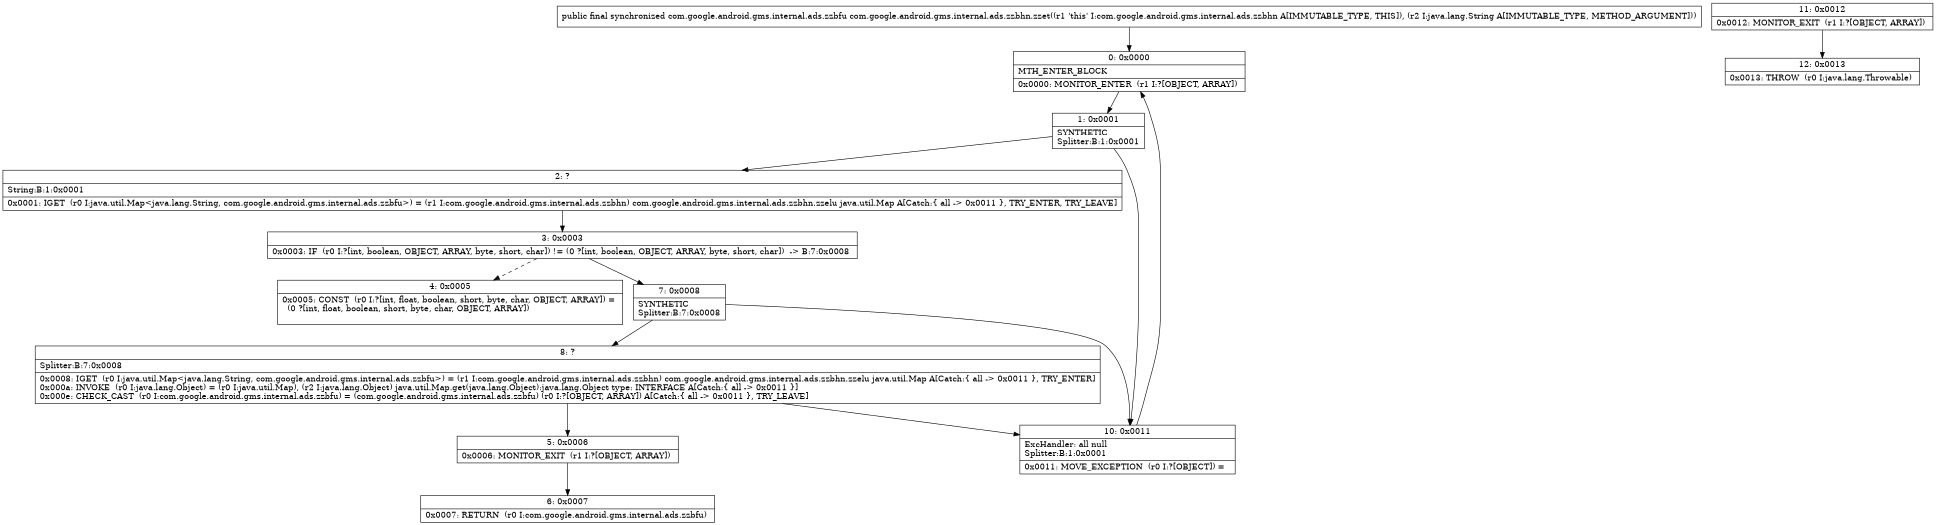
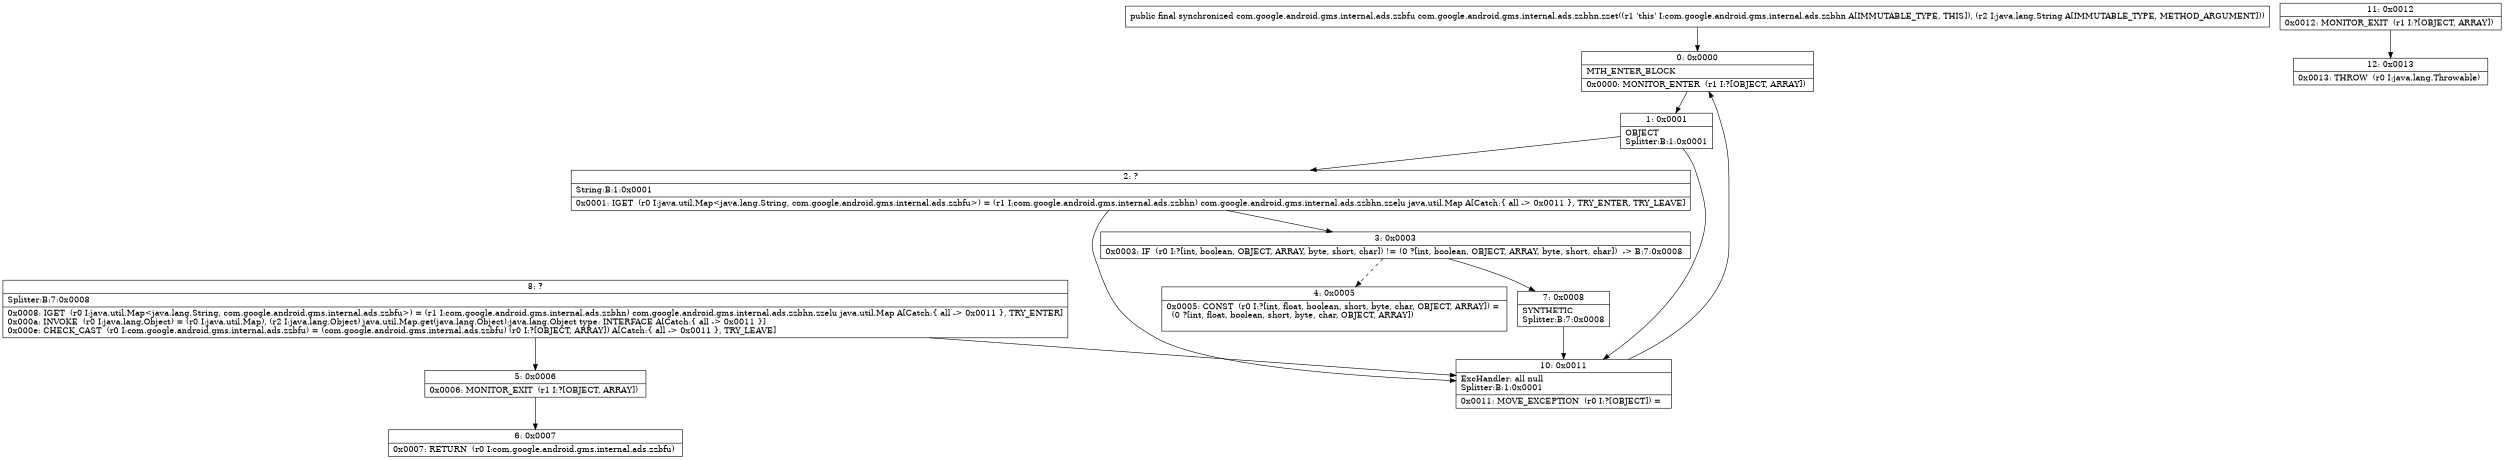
  digraph {
    node [shape=record]
    n1 [label="{0\:\ 0x0000|MTH_ENTER_BLOCK\l|0x0000: MONITOR_ENTER  (r1 I:?[OBJECT, ARRAY]) \l}"]
-   n2 [label="{1\:\ 0x0001|SYNTHETIC\lSplitter:B:1:0x0001\l}"]
+   n2 [label="{1\:\ 0x0001|OBJECT\lSplitter:B:1:0x0001\l}"]
    n3 [label="{2\:\ ?|String:B:1:0x0001\l|0x0001: IGET  (r0 I:java.util.Map\<java.lang.String, com.google.android.gms.internal.ads.zzbfu\>) = (r1 I:com.google.android.gms.internal.ads.zzbhn) com.google.android.gms.internal.ads.zzbhn.zzelu java.util.Map A[Catch:\{ all \-\> 0x0011 \}, TRY_ENTER, TRY_LEAVE]\l}"]
    n4 [label="{10\:\ 0x0011|ExcHandler: all null\lSplitter:B:1:0x0001\l|0x0011: MOVE_EXCEPTION  (r0 I:?[OBJECT]) =  \l}"]
    n5 [label="{3\:\ 0x0003|0x0003: IF  (r0 I:?[int, boolean, OBJECT, ARRAY, byte, short, char]) != (0 ?[int, boolean, OBJECT, ARRAY, byte, short, char])  \-\> B:7:0x0008 \l}"]
    n6 [label="{4\:\ 0x0005|0x0005: CONST  (r0 I:?[int, float, boolean, short, byte, char, OBJECT, ARRAY]) = \l  (0 ?[int, float, boolean, short, byte, char, OBJECT, ARRAY])\l \l}"]
    n7 [label="{7\:\ 0x0008|SYNTHETIC\lSplitter:B:7:0x0008\l}"]
    n8 [label="{8\:\ ?|Splitter:B:7:0x0008\l|0x0008: IGET  (r0 I:java.util.Map\<java.lang.String, com.google.android.gms.internal.ads.zzbfu\>) = (r1 I:com.google.android.gms.internal.ads.zzbhn) com.google.android.gms.internal.ads.zzbhn.zzelu java.util.Map A[Catch:\{ all \-\> 0x0011 \}, TRY_ENTER]\l0x000a: INVOKE  (r0 I:java.lang.Object) = (r0 I:java.util.Map), (r2 I:java.lang.Object) java.util.Map.get(java.lang.Object):java.lang.Object type: INTERFACE A[Catch:\{ all \-\> 0x0011 \}]\l0x000e: CHECK_CAST  (r0 I:com.google.android.gms.internal.ads.zzbfu) = (com.google.android.gms.internal.ads.zzbfu) (r0 I:?[OBJECT, ARRAY]) A[Catch:\{ all \-\> 0x0011 \}, TRY_LEAVE]\l}"]
    n9 [label="{5\:\ 0x0006|0x0006: MONITOR_EXIT  (r1 I:?[OBJECT, ARRAY]) \l}"]
    n10 [label="{6\:\ 0x0007|0x0007: RETURN  (r0 I:com.google.android.gms.internal.ads.zzbfu) \l}"]
    n11 [label="{11\:\ 0x0012|0x0012: MONITOR_EXIT  (r1 I:?[OBJECT, ARRAY]) \l}"]
    n12 [label="{12\:\ 0x0013|0x0013: THROW  (r0 I:java.lang.Throwable) \l}"]
    n13 [label="{public final synchronized com.google.android.gms.internal.ads.zzbfu com.google.android.gms.internal.ads.zzbhn.zzet((r1 'this' I:com.google.android.gms.internal.ads.zzbhn A[IMMUTABLE_TYPE, THIS]), (r2 I:java.lang.String A[IMMUTABLE_TYPE, METHOD_ARGUMENT])) }"]
    n1 -> n2
    n2 -> n3
    n2 -> n4
+   n3 -> n4
    n3 -> n5
    n4 -> n1
    n5 -> n6 [style=dashed]
    n5 -> n7
    n7 -> n4
-   n7 -> n8
    n8 -> n4
    n8 -> n9
    n9 -> n10
    n11 -> n12
    n13 -> n1
  }
